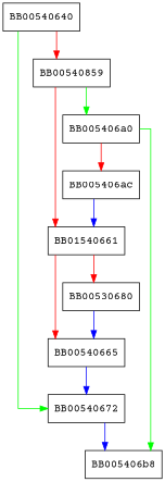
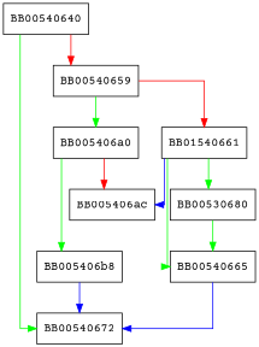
  digraph {
    fontname="Courier Prime"
    splines=ortho
    node [fontname="Courier Prime" shape=box]
    edge [color=green fontname="Courier Prime"]
    BB00540640
    BB00540672
-   BB00540659 [label=BB00540859]
+   BB00540659
    BB005406a0
    n5 [label=BB01540661]
    BB005406b8
    BB005406ac
    n8 [label=BB00530680]
    BB00540665
    BB00540640 -> BB00540672
    BB00540640 -> BB00540659 [color=red]
    BB00540659 -> BB005406a0
    BB00540659 -> n5 [color=red]
    BB005406a0 -> BB005406b8
    BB005406a0 -> BB005406ac [color=red]
-   n5 -> n8 [color=red]
-   n5 -> BB00540665 [color=red]
-   BB00540672 -> BB005406b8 [color=blue]
-   BB005406ac -> n5 [color=blue]
-   n8 -> BB00540665 [color=blue]
+   n5 -> n8
+   n5 -> BB00540665
+   BB005406b8 -> BB00540672 [color=blue]
+   n5 -> BB005406ac [color=blue]
+   n8 -> BB00540665
    BB00540665 -> BB00540672 [color=blue]
  }
